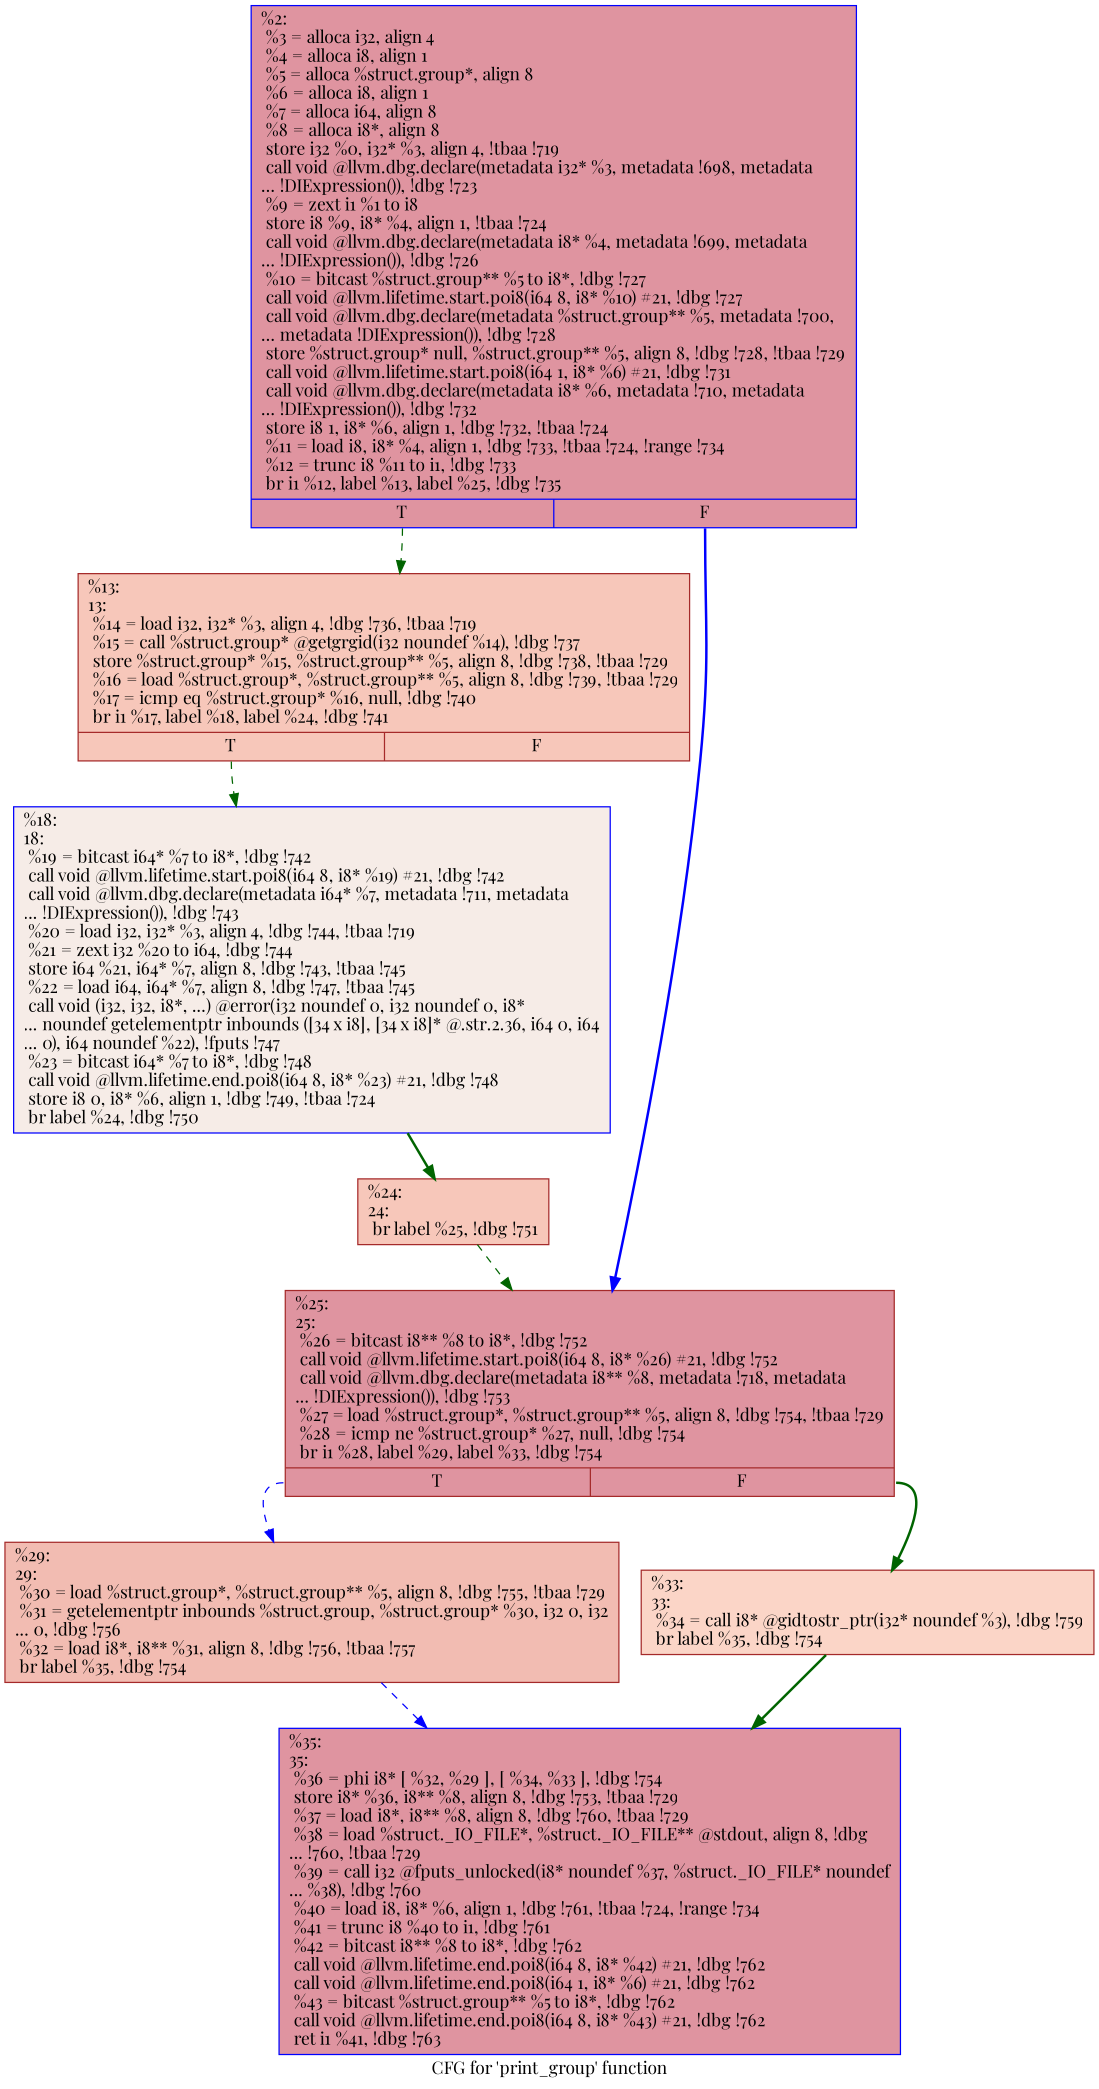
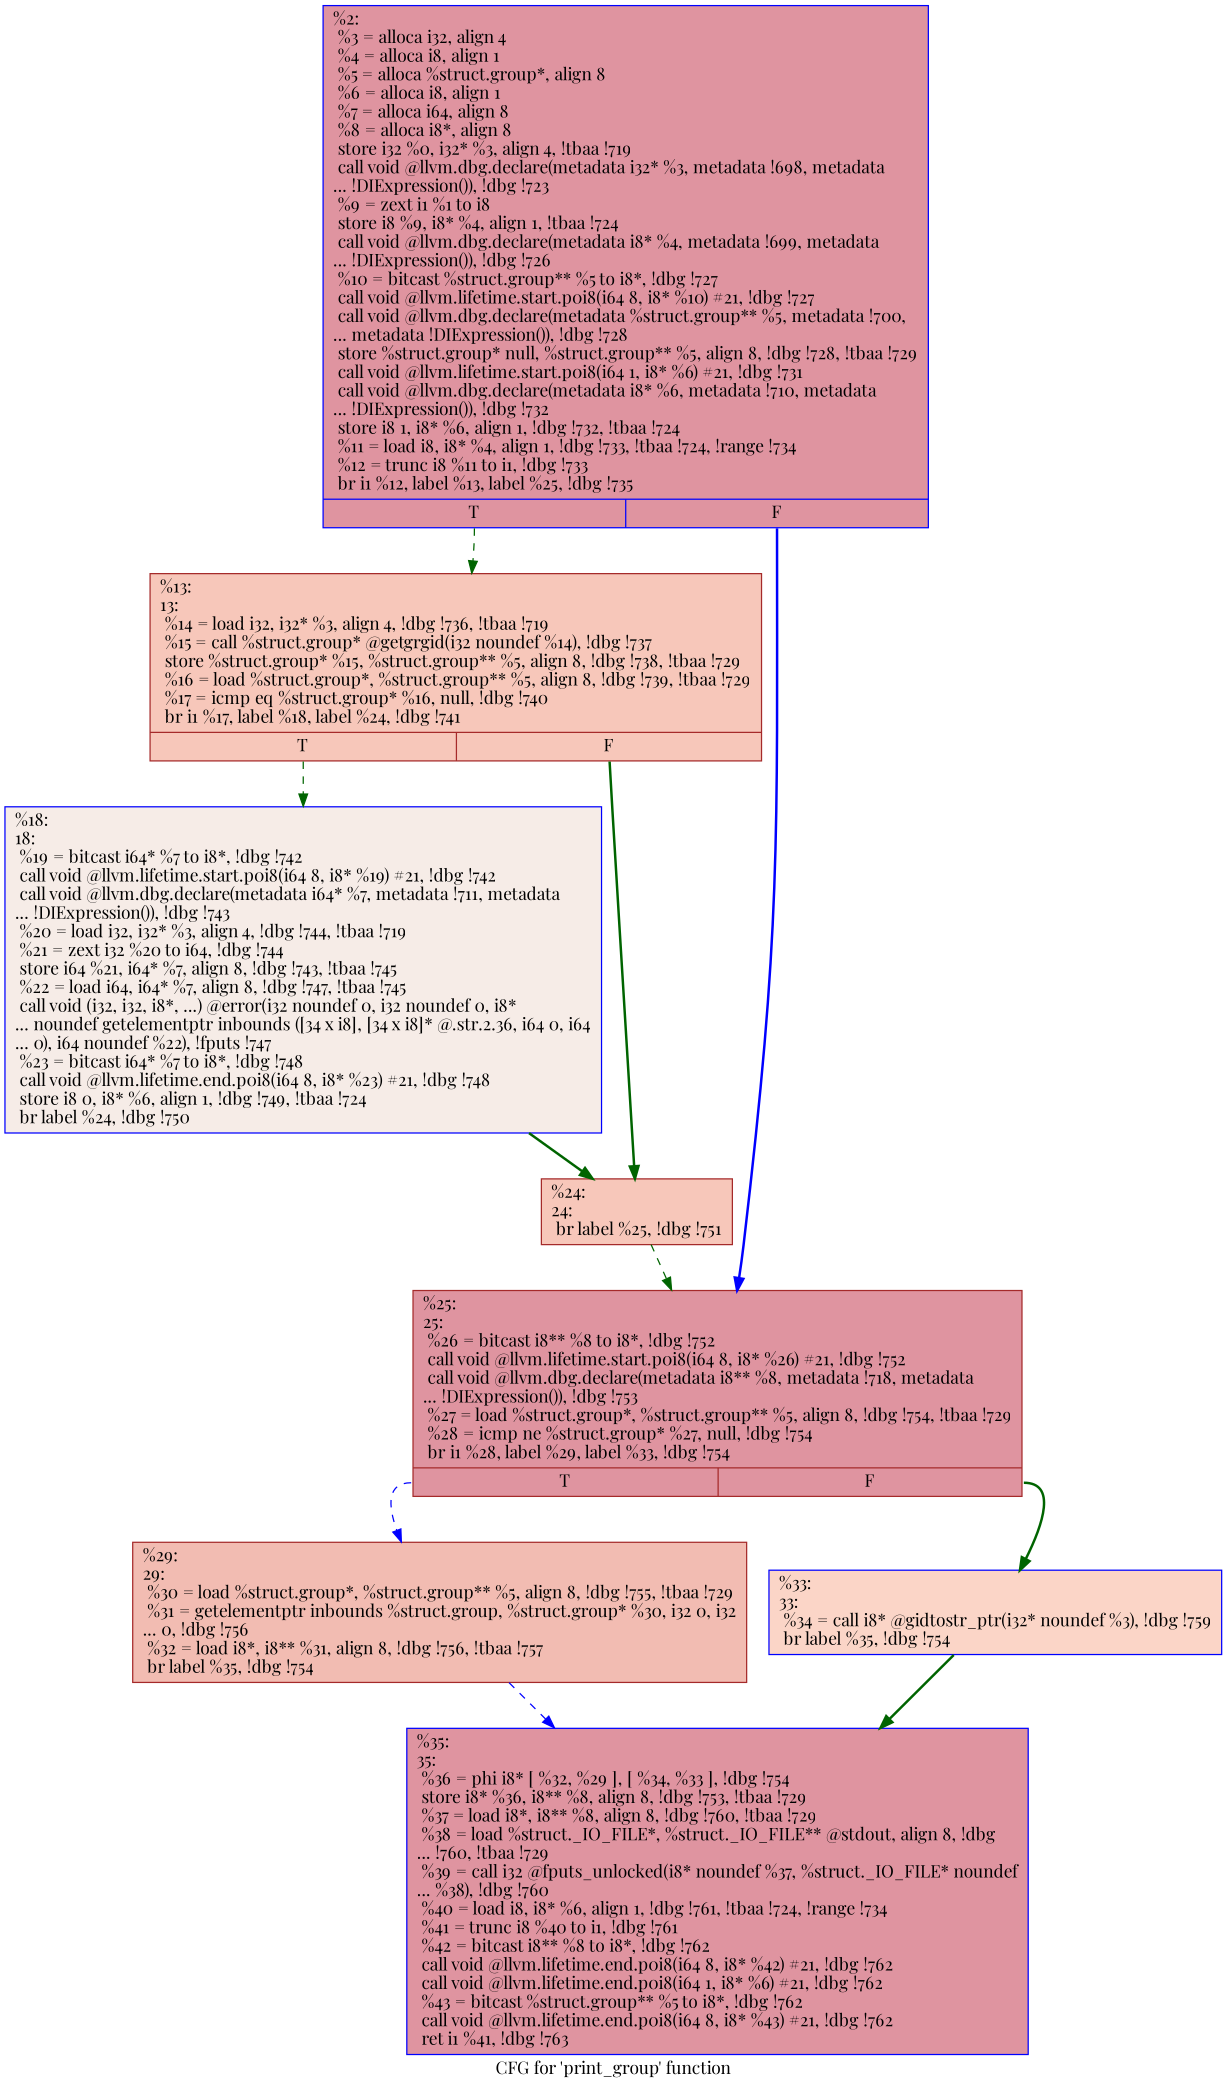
  digraph {
    fontname="Playfair Display"
    label="CFG for 'print_group' function"
    node [color=brown fillcolor="#b70d2870" fontname="Playfair Display" shape=record style=filled]
    edge [color=darkgreen fontname="Playfair Display" style=dashed]
    n1 [color=blue label="{%2:\l  %3 = alloca i32, align 4\l  %4 = alloca i8, align 1\l  %5 = alloca %struct.group*, align 8\l  %6 = alloca i8, align 1\l  %7 = alloca i64, align 8\l  %8 = alloca i8*, align 8\l  store i32 %0, i32* %3, align 4, !tbaa !719\l  call void @llvm.dbg.declare(metadata i32* %3, metadata !698, metadata\l... !DIExpression()), !dbg !723\l  %9 = zext i1 %1 to i8\l  store i8 %9, i8* %4, align 1, !tbaa !724\l  call void @llvm.dbg.declare(metadata i8* %4, metadata !699, metadata\l... !DIExpression()), !dbg !726\l  %10 = bitcast %struct.group** %5 to i8*, !dbg !727\l  call void @llvm.lifetime.start.p0i8(i64 8, i8* %10) #21, !dbg !727\l  call void @llvm.dbg.declare(metadata %struct.group** %5, metadata !700,\l... metadata !DIExpression()), !dbg !728\l  store %struct.group* null, %struct.group** %5, align 8, !dbg !728, !tbaa !729\l  call void @llvm.lifetime.start.p0i8(i64 1, i8* %6) #21, !dbg !731\l  call void @llvm.dbg.declare(metadata i8* %6, metadata !710, metadata\l... !DIExpression()), !dbg !732\l  store i8 1, i8* %6, align 1, !dbg !732, !tbaa !724\l  %11 = load i8, i8* %4, align 1, !dbg !733, !tbaa !724, !range !734\l  %12 = trunc i8 %11 to i1, !dbg !733\l  br i1 %12, label %13, label %25, !dbg !735\l|{<s0>T|<s1>F}}"]
    n2 [fillcolor="#ec7f6370" label="{%13:\l13:                                               \l  %14 = load i32, i32* %3, align 4, !dbg !736, !tbaa !719\l  %15 = call %struct.group* @getgrgid(i32 noundef %14), !dbg !737\l  store %struct.group* %15, %struct.group** %5, align 8, !dbg !738, !tbaa !729\l  %16 = load %struct.group*, %struct.group** %5, align 8, !dbg !739, !tbaa !729\l  %17 = icmp eq %struct.group* %16, null, !dbg !740\l  br i1 %17, label %18, label %24, !dbg !741\l|{<s0>T|<s1>F}}"]
    n3 [label="{%25:\l25:                                               \l  %26 = bitcast i8** %8 to i8*, !dbg !752\l  call void @llvm.lifetime.start.p0i8(i64 8, i8* %26) #21, !dbg !752\l  call void @llvm.dbg.declare(metadata i8** %8, metadata !718, metadata\l... !DIExpression()), !dbg !753\l  %27 = load %struct.group*, %struct.group** %5, align 8, !dbg !754, !tbaa !729\l  %28 = icmp ne %struct.group* %27, null, !dbg !754\l  br i1 %28, label %29, label %33, !dbg !754\l|{<s0>T|<s1>F}}"]
    n4 [color=blue fillcolor="#ead5c970" label="{%18:\l18:                                               \l  %19 = bitcast i64* %7 to i8*, !dbg !742\l  call void @llvm.lifetime.start.p0i8(i64 8, i8* %19) #21, !dbg !742\l  call void @llvm.dbg.declare(metadata i64* %7, metadata !711, metadata\l... !DIExpression()), !dbg !743\l  %20 = load i32, i32* %3, align 4, !dbg !744, !tbaa !719\l  %21 = zext i32 %20 to i64, !dbg !744\l  store i64 %21, i64* %7, align 8, !dbg !743, !tbaa !745\l  %22 = load i64, i64* %7, align 8, !dbg !747, !tbaa !745\l  call void (i32, i32, i8*, ...) @error(i32 noundef 0, i32 noundef 0, i8*\l... noundef getelementptr inbounds ([34 x i8], [34 x i8]* @.str.2.36, i64 0, i64\l... 0), i64 noundef %22), !fputs !747\l  %23 = bitcast i64* %7 to i8*, !dbg !748\l  call void @llvm.lifetime.end.p0i8(i64 8, i8* %23) #21, !dbg !748\l  store i8 0, i8* %6, align 1, !dbg !749, !tbaa !724\l  br label %24, !dbg !750\l}"]
    n5 [fillcolor="#ec7f6370" label="{%24:\l24:                                               \l  br label %25, !dbg !751\l}"]
    n6 [fillcolor="#e1675170" label="{%29:\l29:                                               \l  %30 = load %struct.group*, %struct.group** %5, align 8, !dbg !755, !tbaa !729\l  %31 = getelementptr inbounds %struct.group, %struct.group* %30, i32 0, i32\l... 0, !dbg !756\l  %32 = load i8*, i8** %31, align 8, !dbg !756, !tbaa !757\l  br label %35, !dbg !754\l}"]
-   n7 [fillcolor="#f5a08170" label="{%33:\l33:                                               \l  %34 = call i8* @gidtostr_ptr(i32* noundef %3), !dbg !759\l  br label %35, !dbg !754\l}"]
+   n7 [color=blue fillcolor="#f5a08170" label="{%33:\l33:                                               \l  %34 = call i8* @gidtostr_ptr(i32* noundef %3), !dbg !759\l  br label %35, !dbg !754\l}"]
    n8 [color=blue label="{%35:\l35:                                               \l  %36 = phi i8* [ %32, %29 ], [ %34, %33 ], !dbg !754\l  store i8* %36, i8** %8, align 8, !dbg !753, !tbaa !729\l  %37 = load i8*, i8** %8, align 8, !dbg !760, !tbaa !729\l  %38 = load %struct._IO_FILE*, %struct._IO_FILE** @stdout, align 8, !dbg\l... !760, !tbaa !729\l  %39 = call i32 @fputs_unlocked(i8* noundef %37, %struct._IO_FILE* noundef\l... %38), !dbg !760\l  %40 = load i8, i8* %6, align 1, !dbg !761, !tbaa !724, !range !734\l  %41 = trunc i8 %40 to i1, !dbg !761\l  %42 = bitcast i8** %8 to i8*, !dbg !762\l  call void @llvm.lifetime.end.p0i8(i64 8, i8* %42) #21, !dbg !762\l  call void @llvm.lifetime.end.p0i8(i64 1, i8* %6) #21, !dbg !762\l  %43 = bitcast %struct.group** %5 to i8*, !dbg !762\l  call void @llvm.lifetime.end.p0i8(i64 8, i8* %43) #21, !dbg !762\l  ret i1 %41, !dbg !763\l}"]
    n1 -> n2 [tailport=s0]
    n1 -> n3 [color=blue style=bold tailport=s1]
    n2 -> n4 [tailport=s0]
+   n2 -> n5 [style=bold tailport=s1]
    n3 -> n6 [color=blue tailport=s0]
    n3 -> n7 [style=bold tailport=s1]
    n4 -> n5 [style=bold]
    n5 -> n3
    n6 -> n8 [color=blue]
    n7 -> n8 [style=bold]
  }
